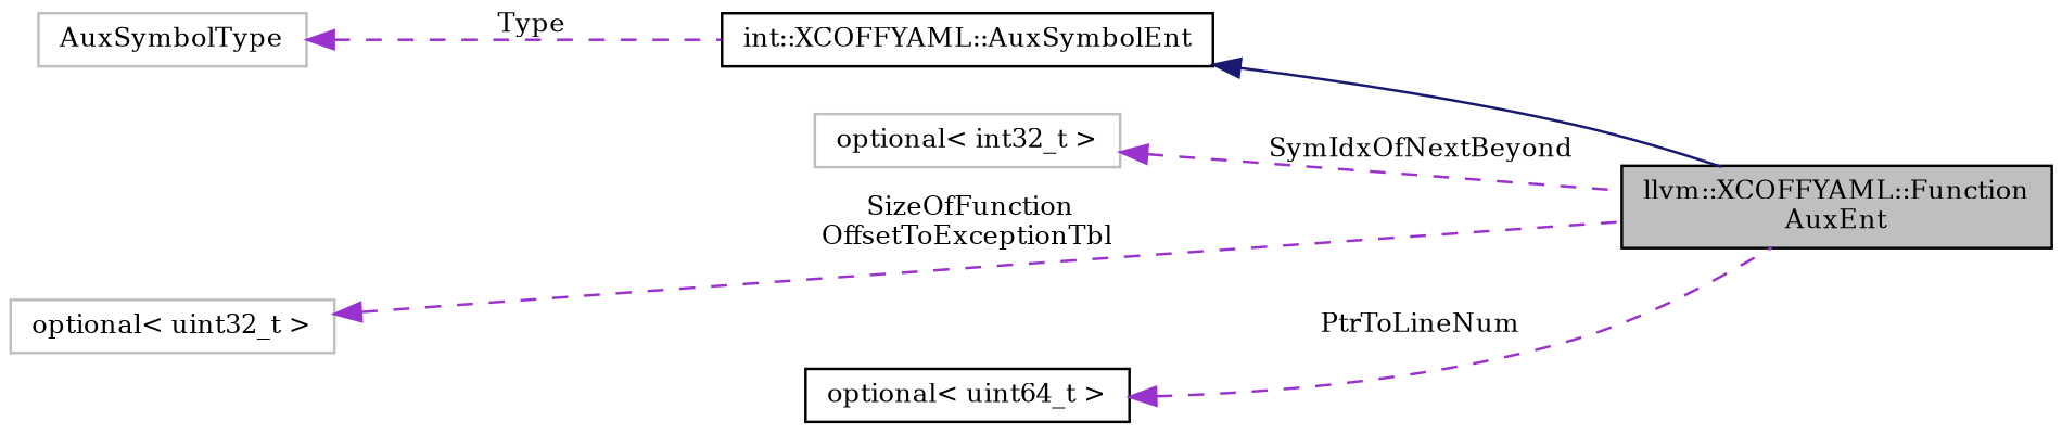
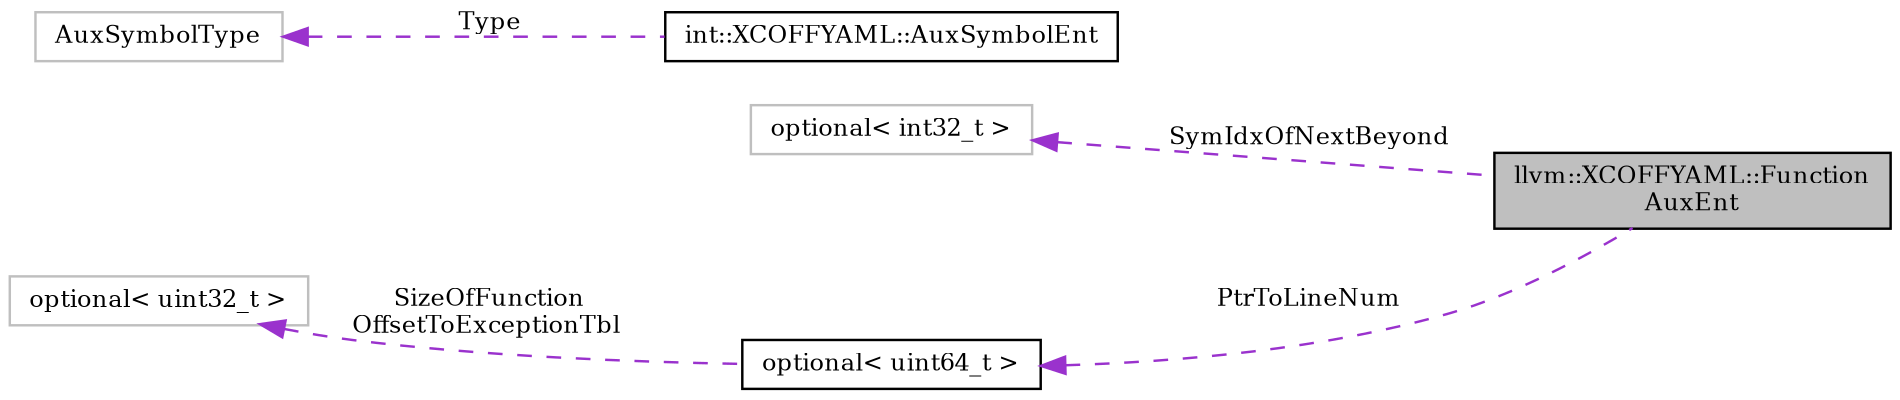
  digraph {
    fontname="DejaVu Serif"
    rankdir=LR
    node [color=black fontname="DejaVu Serif" fontsize=10 shape=record]
    edge [color=darkorchid3 dir=back fontname="DejaVu Serif" fontsize=10 labelfontname=Helvetica labelfontsize=10 style=dashed]
    n1 [fillcolor=grey75 fontcolor=black height=0.2 label="llvm::XCOFFYAML::Function\lAuxEnt" style=filled width=0.4]
    n2 [height=0.2 label="int::XCOFFYAML::AuxSymbolEnt" width=0.4]
    n3 [color=grey75 height=0.2 label=AuxSymbolType width=0.4]
    n4 [color=grey75 height=0.2 label="optional\< int32_t \>" width=0.4]
    n5 [height=0.2 label="optional\< uint64_t \>" width=0.4]
    n6 [color=grey75 height=0.2 label="optional\< uint32_t \>" width=0.4]
-   n2 -> n1 [color=midnightblue style=solid]
    n3 -> n2 [label=" Type"]
    n4 -> n1 [label=" SymIdxOfNextBeyond"]
    n5 -> n1 [label=" PtrToLineNum"]
-   n6 -> n1 [label=" SizeOfFunction\nOffsetToExceptionTbl"]
+   n6 -> n5 [label=" SizeOfFunction\nOffsetToExceptionTbl"]
  }
